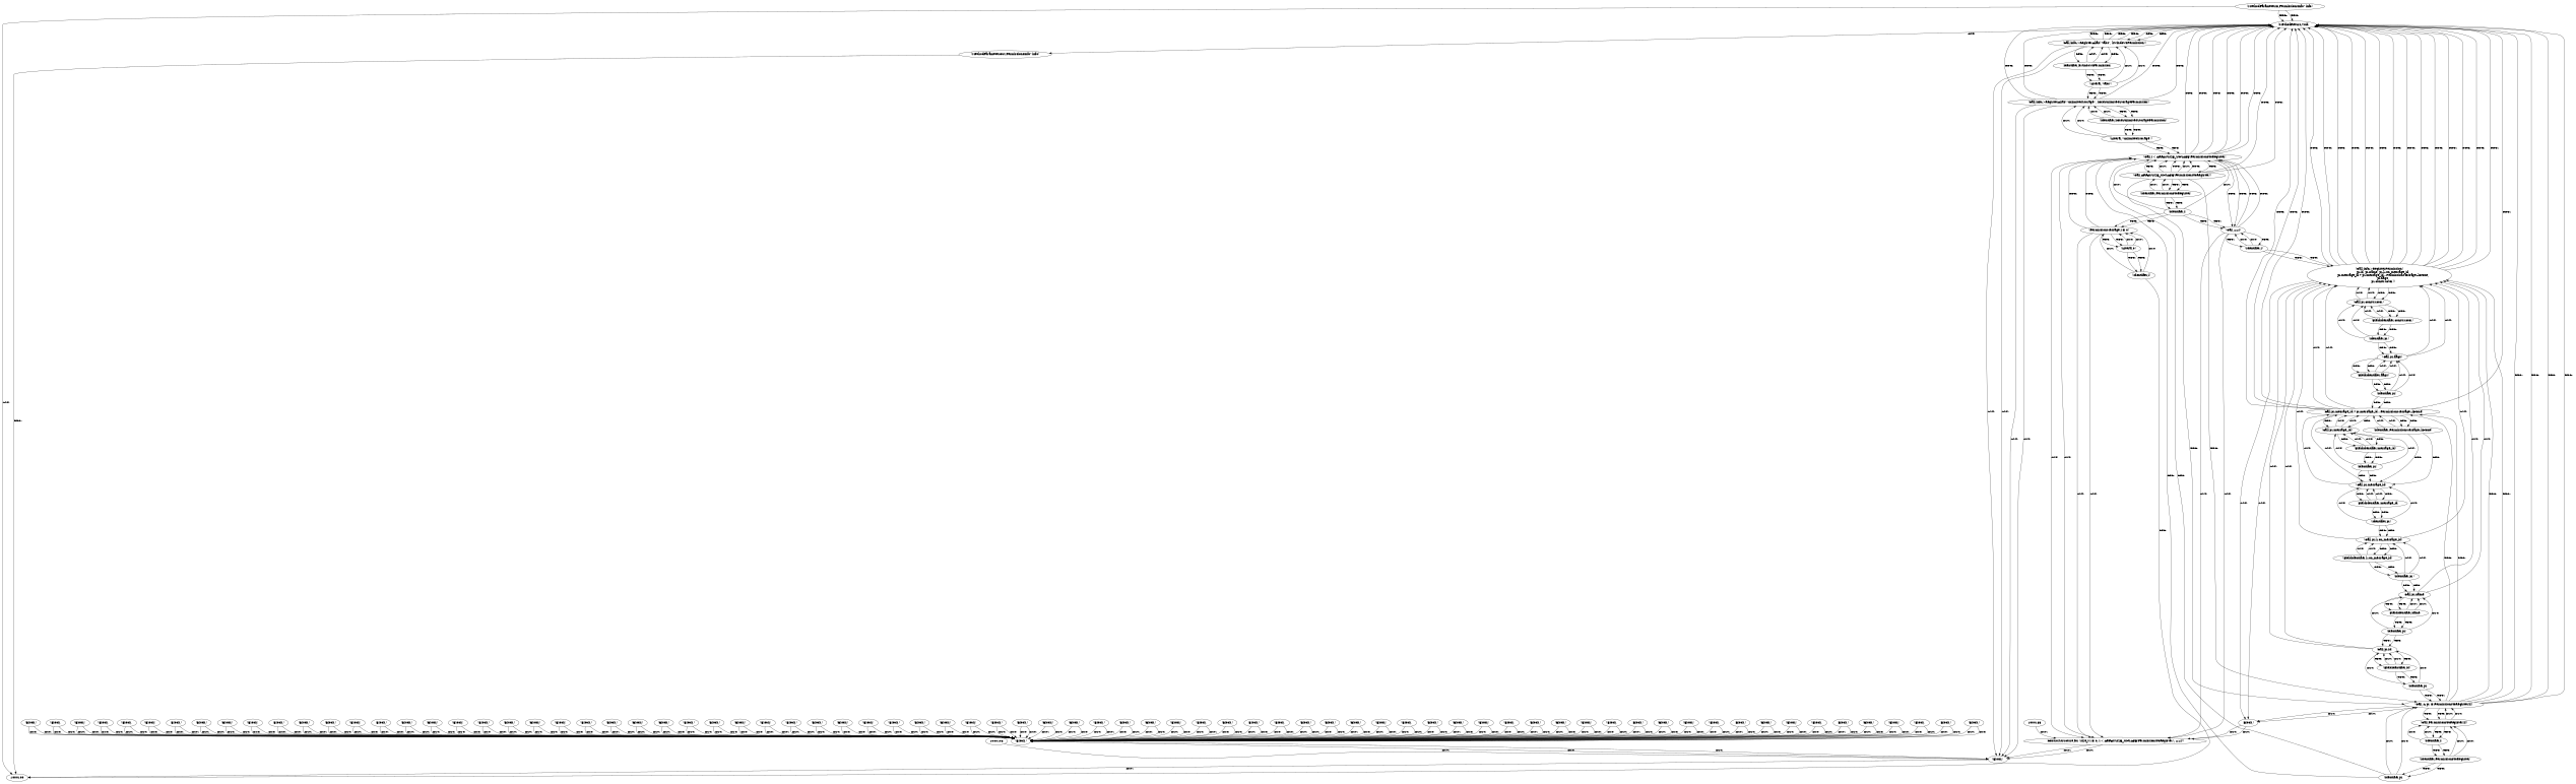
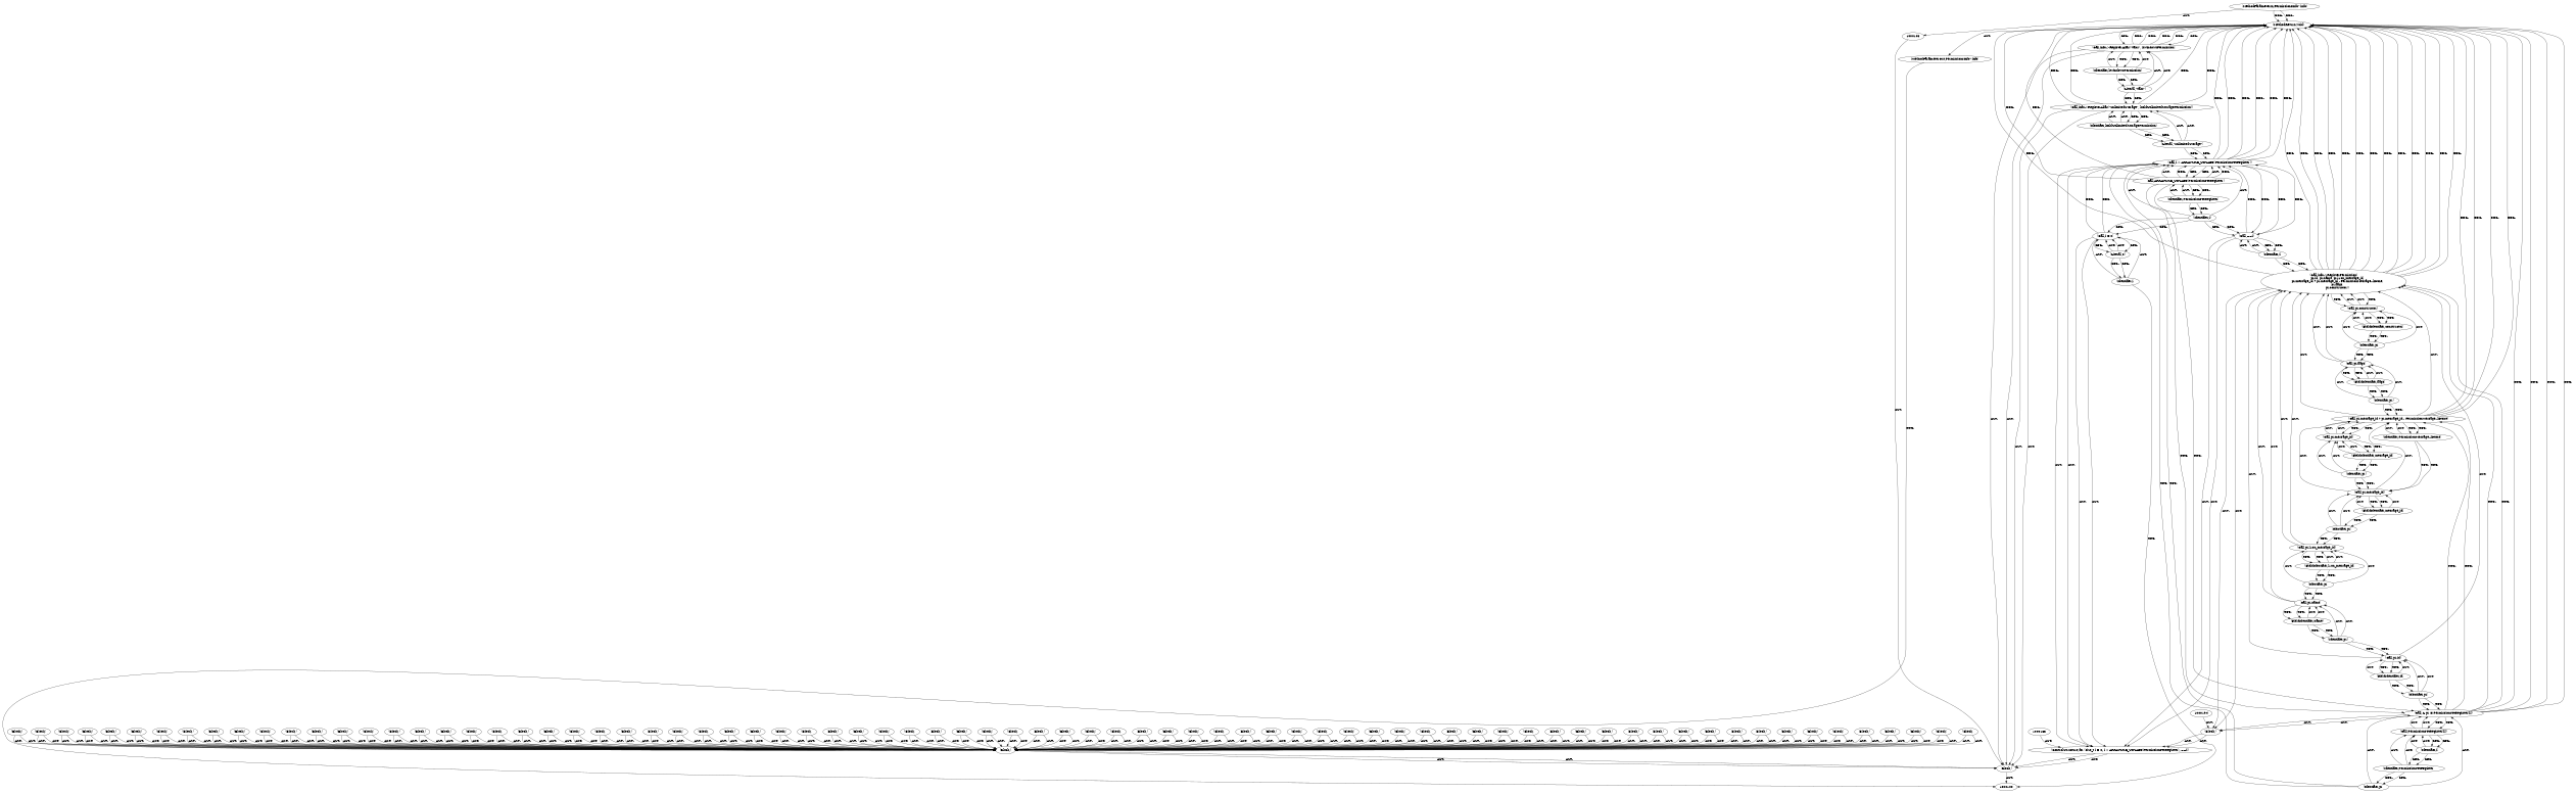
  digraph {
    n1 [label="(MethodReturn,void)"]
    n2 [label="(Call,info->RegisterAlias(\"tabs\", kWindowsPermission))"]
    n3 [label="(MethodParameterOut,PermissionsInfo* info)"]
    n4 [label="(Block,)"]
    n5 [label="(Identifier,kWindowsPermission)"]
    n6 [label="(Block,)"]
    n7 [label="(Block,)"]
    n8 [label="(Block,)"]
    n9 [label="(Block,)"]
    n10 [label="(Block,)"]
    n11 [label="(Block,)"]
    1000100
    n13 [label="(Block,)"]
    n14 [label="(Block,)"]
    n15 [label="(Block,)"]
    n16 [label="(Block,)"]
    n17 [label="(Block,)"]
    n18 [label="(Block,)"]
    n19 [label="(Block,)"]
    n20 [label="(Block,)"]
    n21 [label="(Block,)"]
    n22 [label="(Block,)"]
    n23 [label="(Block,)"]
    n24 [label="(Block,)"]
    n25 [label="(Block,)"]
    n26 [label="(Block,)"]
    n27 [label="(Block,)"]
    n28 [label="(Block,)"]
    n29 [label="(Block,)"]
    n30 [label="(Block,)"]
    n31 [label="(Block,)"]
    n32 [label="(Block,)"]
    n33 [label="(Block,)"]
    n34 [label="(Block,)"]
    n35 [label="(Block,)"]
    n36 [label="(Block,)"]
    n37 [label="(Block,)"]
    n38 [label="(Block,)"]
    n39 [label="(Block,)"]
-   n40 [label="(PermissionMessage,i = 0)"]
+   n40 [label="(Call,i = 0)"]
    n41 [label="(Literal,0)"]
    n42 [label="(ControlStructure,for (size_t i = 0; i < ARRAYSIZE_UNSAFE(PermissionsToRegister); ++i))"]
    n43 [label="(Call,i < ARRAYSIZE_UNSAFE(PermissionsToRegister))"]
    n44 [label="(Identifier,i)"]
    n45 [label="(Call,ARRAYSIZE_UNSAFE(PermissionsToRegister))"]
    n46 [label="(Call,++i)"]
    n47 [label="(Identifier,PermissionsToRegister)"]
    n48 [label="(Call,& pr = PermissionsToRegister[i])"]
    n49 [label="(Identifier,i)"]
    n50 [label="(Identifier,i)"]
    n51 [label="(Call,info->RegisterPermission(\n        pr.id, pr.name, pr.l10n_message_id,\n        pr.message_id ? pr.message_id : PermissionMessage::kNone,\n        pr.flags,\n        pr.constructor))"]
    n52 [label="(Call,PermissionsToRegister[i])"]
    n53 [label="(Block,)"]
    n54 [label="(Call,pr.message_id ? pr.message_id : PermissionMessage::kNone)"]
    n55 [label="(Call,pr.constructor)"]
    n56 [label="(Block,)"]
    n57 [label="(Identifier,i)"]
    n58 [label="(Call,pr.message_id)"]
    n59 [label="(Identifier,PermissionMessage::kNone)"]
    n60 [label="(Identifier,pr)"]
    n61 [label="(Identifier,PermissionsToRegister)"]
    n62 [label="(FieldIdentifier,constructor)"]
    n63 [label="(FieldIdentifier,id)"]
    n64 [label="(Call,pr.id)"]
    n65 [label="(Identifier,pr)"]
    n66 [label="(Call,pr.name)"]
    n67 [label="(FieldIdentifier,name)"]
    n68 [label="(Identifier,pr)"]
    n69 [label="(Call,pr.l10n_message_id)"]
    n70 [label="(FieldIdentifier,l10n_message_id)"]
    n71 [label="(Identifier,pr)"]
    n72 [label="(FieldIdentifier,message_id)"]
    n73 [label="(Call,pr.message_id)"]
    n74 [label="(Identifier,pr)"]
    n75 [label="(FieldIdentifier,message_id)"]
    n76 [label="(Identifier,pr)"]
    n77 [label="(FieldIdentifier,flags)"]
    n78 [label="(Call,pr.flags)"]
    n79 [label="(Identifier,pr)"]
    n80 [label="(Identifier,pr)"]
    n81 [label="(Call,info->RegisterAlias(\"unlimitedStorage\", kOldUnlimitedStoragePermission))"]
    n82 [label="(Identifier,kOldUnlimitedStoragePermission)"]
    n83 [label="(Literal,\"unlimitedStorage\")"]
    n84 [label="(Literal,\"tabs\")"]
    n85 [label="(Block,)"]
    n86 [label="(MethodParameterIn,PermissionsInfo* info)"]
    n87 [label="(Block,)"]
    n88 [label="(Block,)"]
    n89 [label="(Block,)"]
    n90 [label="(Block,)"]
    n91 [label="(Block,)"]
    n92 [label="(Block,)"]
    n93 [label="(Block,)"]
    n94 [label="(Block,)"]
    n95 [label="(Block,)"]
    n96 [label="(Block,)"]
    n97 [label="(Block,)"]
    n98 [label="(Block,)"]
    n99 [label="(Block,)"]
    n100 [label="(Block,)"]
    n101 [label="(Block,)"]
    n102 [label="(Block,)"]
    n103 [label="(Block,)"]
    n104 [label="(Block,)"]
    n105 [label="(Block,)"]
    n106 [label="(Block,)"]
    n107 [label="(Block,)"]
    n108 [label="(Block,)"]
    n109 [label="(Block,)"]
    n110 [label="(Block,)"]
    n111 [label="(Block,)"]
    n112 [label="(Block,)"]
    n113 [label="(Block,)"]
    n114 [label="(Block,)"]
    n115 [label="(Block,)"]
    n116 [label="(Block,)"]
    n117 [label="(Block,)"]
    n118 [label="(Block,)"]
    n119 [label="(Block,)"]
    n120 [label="(Block,)"]
    n121 [label="(Block,)"]
    n122 [label="(Block,)"]
    n123 [label="(Block,)"]
    n124 [label="(Block,)"]
    n125 [label="(Block,)"]
    n126 [label="(Block,)"]
    n127 [label="(Block,)"]
    n128 [label="(Block,)"]
    n129 [label="(Block,)"]
    1000183
+   1000194
    1000103
    n1 -> n2 [label="CFG: "]
    n1 -> n2 [label="CFG: "]
    n1 -> n3 [label="AST: "]
    n2 -> n1 [label="DDG: "]
    n2 -> n1 [label="DDG: "]
    n2 -> n1 [label="DDG: "]
    n2 -> n1 [label="DDG: "]
    n2 -> n4 [label="AST: "]
    n2 -> n4 [label="AST: "]
    n2 -> n5 [label="CFG: "]
    n2 -> n5 [label="CFG: "]
    n3 -> 1000100 [label="DDG: "]
    n4 -> 1000100 [label="AST: "]
    n5 -> n2 [label="AST: "]
    n5 -> n2 [label="AST: "]
    n5 -> n84 [label="CFG: "]
    n5 -> n84 [label="CFG: "]
    n6 -> n7 [label="AST: "]
    n6 -> n7 [label="AST: "]
    n7 -> n4 [label="AST: "]
    n7 -> n4 [label="AST: "]
    n8 -> n7 [label="AST: "]
    n8 -> n7 [label="AST: "]
    n9 -> n7 [label="AST: "]
    n9 -> n7 [label="AST: "]
    n10 -> n7 [label="AST: "]
    n10 -> n7 [label="AST: "]
    n11 -> n7 [label="AST: "]
    n11 -> n7 [label="AST: "]
    n13 -> n7 [label="AST: "]
    n13 -> n7 [label="AST: "]
    n14 -> n7 [label="AST: "]
    n14 -> n7 [label="AST: "]
    n15 -> n7 [label="AST: "]
    n15 -> n7 [label="AST: "]
    n16 -> n7 [label="AST: "]
    n16 -> n7 [label="AST: "]
    n17 -> n7 [label="AST: "]
    n17 -> n7 [label="AST: "]
    n18 -> n7 [label="AST: "]
    n18 -> n7 [label="AST: "]
    n19 -> n7 [label="AST: "]
    n19 -> n7 [label="AST: "]
    n20 -> n7 [label="AST: "]
    n20 -> n7 [label="AST: "]
    n21 -> n7 [label="AST: "]
    n21 -> n7 [label="AST: "]
    n22 -> n7 [label="AST: "]
    n22 -> n7 [label="AST: "]
    n23 -> n7 [label="AST: "]
    n23 -> n7 [label="AST: "]
    n24 -> n7 [label="AST: "]
    n24 -> n7 [label="AST: "]
    n25 -> n7 [label="AST: "]
    n25 -> n7 [label="AST: "]
    n26 -> n7 [label="AST: "]
    n26 -> n7 [label="AST: "]
    n27 -> n7 [label="AST: "]
    n27 -> n7 [label="AST: "]
    n28 -> n7 [label="AST: "]
    n28 -> n7 [label="AST: "]
    n29 -> n7 [label="AST: "]
    n29 -> n7 [label="AST: "]
    n30 -> n7 [label="AST: "]
    n30 -> n7 [label="AST: "]
    n31 -> n7 [label="AST: "]
    n31 -> n7 [label="AST: "]
    n32 -> n7 [label="AST: "]
    n32 -> n7 [label="AST: "]
    n33 -> n7 [label="AST: "]
    n33 -> n7 [label="AST: "]
    n34 -> n7 [label="AST: "]
    n34 -> n7 [label="AST: "]
    n35 -> n7 [label="AST: "]
    n35 -> n7 [label="AST: "]
    n36 -> n7 [label="AST: "]
    n36 -> n7 [label="AST: "]
    n37 -> n7 [label="AST: "]
    n37 -> n7 [label="AST: "]
    n38 -> n7 [label="AST: "]
    n38 -> n7 [label="AST: "]
    n39 -> n7 [label="AST: "]
    n39 -> n7 [label="AST: "]
    n40 -> n41 [label="CFG: "]
    n40 -> n41 [label="CFG: "]
    n40 -> n42 [label="AST: "]
    n40 -> n42 [label="AST: "]
    n40 -> n43 [label="DDG: "]
    n40 -> n43 [label="DDG: "]
    n41 -> n40 [label="AST: "]
    n41 -> n40 [label="AST: "]
    n41 -> n44 [label="CFG: "]
    n41 -> n44 [label="CFG: "]
    n42 -> n4 [label="AST: "]
    n42 -> n4 [label="AST: "]
    n43 -> n1 [label="DDG: "]
    n43 -> n1 [label="DDG: "]
    n43 -> n1 [label="DDG: "]
    n43 -> n1 [label="DDG: "]
    n43 -> n1 [label="DDG: "]
    n43 -> n1 [label="DDG: "]
    n43 -> n42 [label="AST: "]
    n43 -> n42 [label="AST: "]
    n43 -> n45 [label="CFG: "]
    n43 -> n45 [label="CFG: "]
    n43 -> n46 [label="DDG: "]
    n43 -> n46 [label="DDG: "]
    n44 -> 1000100 [label="CFG: "]
    n44 -> n40 [label="AST: "]
    n44 -> n40 [label="AST: "]
    n45 -> n1 [label="DDG: "]
    n45 -> n1 [label="DDG: "]
    n45 -> n43 [label="AST: "]
    n45 -> n43 [label="DDG: "]
    n45 -> n43 [label="AST: "]
    n45 -> n43 [label="DDG: "]
    n45 -> n47 [label="CFG: "]
    n45 -> n47 [label="CFG: "]
    n45 -> n48 [label="DDG: "]
    n45 -> n48 [label="DDG: "]
    n46 -> n42 [label="AST: "]
    n46 -> n42 [label="AST: "]
    n46 -> n43 [label="DDG: "]
    n46 -> n43 [label="DDG: "]
    n46 -> n49 [label="CFG: "]
    n46 -> n49 [label="CFG: "]
    n47 -> n45 [label="AST: "]
    n47 -> n45 [label="AST: "]
    n47 -> n50 [label="CFG: "]
    n47 -> n50 [label="CFG: "]
    n48 -> n1 [label="DDG: "]
    n48 -> n1 [label="DDG: "]
    n48 -> n1 [label="DDG: "]
    n48 -> n1 [label="DDG: "]
    n48 -> n51 [label="DDG: "]
    n48 -> n51 [label="DDG: "]
    n48 -> n52 [label="CFG: "]
    n48 -> n52 [label="CFG: "]
    n48 -> n53 [label="AST: "]
    n48 -> n53 [label="AST: "]
    n48 -> n54 [label="DDG: "]
    n48 -> n54 [label="DDG: "]
    n49 -> n46 [label="AST: "]
    n49 -> n46 [label="AST: "]
    n49 -> n51 [label="CFG: "]
    n49 -> n51 [label="CFG: "]
    n50 -> n40 [label="CFG: "]
    n50 -> n40 [label="CFG: "]
    n50 -> n43 [label="AST: "]
    n50 -> n43 [label="AST: "]
    n50 -> n46 [label="CFG: "]
    n50 -> n46 [label="CFG: "]
    n51 -> n1 [label="DDG: "]
    n51 -> n1 [label="DDG: "]
    n51 -> n1 [label="DDG: "]
    n51 -> n1 [label="DDG: "]
    n51 -> n1 [label="DDG: "]
    n51 -> n1 [label="DDG: "]
    n51 -> n1 [label="DDG: "]
    n51 -> n1 [label="DDG: "]
    n51 -> n1 [label="DDG: "]
    n51 -> n1 [label="DDG: "]
    n51 -> n1 [label="DDG: "]
    n51 -> n1 [label="DDG: "]
    n51 -> n1 [label="DDG: "]
    n51 -> n1 [label="DDG: "]
    n51 -> n53 [label="AST: "]
    n51 -> n53 [label="AST: "]
    n51 -> n55 [label="CFG: "]
    n51 -> n55 [label="CFG: "]
    n52 -> n48 [label="AST: "]
    n52 -> n48 [label="AST: "]
    n52 -> n57 [label="CFG: "]
    n52 -> n57 [label="CFG: "]
    n53 -> n42 [label="AST: "]
    n53 -> n42 [label="AST: "]
    n54 -> n1 [label="DDG: "]
    n54 -> n1 [label="DDG: "]
    n54 -> n1 [label="DDG: "]
    n54 -> n1 [label="DDG: "]
    n54 -> n51 [label="AST: "]
    n54 -> n51 [label="AST: "]
    n54 -> n58 [label="CFG: "]
    n54 -> n58 [label="CFG: "]
    n54 -> n59 [label="CFG: "]
    n54 -> n59 [label="CFG: "]
    n55 -> n51 [label="AST: "]
    n55 -> n51 [label="AST: "]
    n55 -> n62 [label="CFG: "]
    n55 -> n62 [label="CFG: "]
    n56 -> n7 [label="AST: "]
    n56 -> n7 [label="AST: "]
    n57 -> n52 [label="AST: "]
    n57 -> n52 [label="AST: "]
    n57 -> n61 [label="CFG: "]
    n57 -> n61 [label="CFG: "]
    n58 -> n54 [label="AST: "]
    n58 -> n54 [label="AST: "]
    n58 -> n75 [label="CFG: "]
    n58 -> n75 [label="CFG: "]
    n59 -> n54 [label="AST: "]
    n59 -> n54 [label="AST: "]
    n59 -> n73 [label="CFG: "]
    n59 -> n73 [label="CFG: "]
    n60 -> n43 [label="CFG: "]
    n60 -> n43 [label="CFG: "]
    n60 -> n48 [label="AST: "]
    n60 -> n48 [label="AST: "]
    n61 -> n52 [label="AST: "]
    n61 -> n52 [label="AST: "]
    n61 -> n60 [label="CFG: "]
    n61 -> n60 [label="CFG: "]
    n62 -> n55 [label="AST: "]
    n62 -> n55 [label="AST: "]
    n62 -> n80 [label="CFG: "]
    n62 -> n80 [label="CFG: "]
    n63 -> n64 [label="AST: "]
    n63 -> n64 [label="AST: "]
    n63 -> n65 [label="CFG: "]
    n63 -> n65 [label="CFG: "]
    n64 -> n51 [label="AST: "]
    n64 -> n51 [label="AST: "]
    n64 -> n63 [label="CFG: "]
    n64 -> n63 [label="CFG: "]
    n65 -> n48 [label="CFG: "]
    n65 -> n48 [label="CFG: "]
    n65 -> n64 [label="AST: "]
    n65 -> n64 [label="AST: "]
    n66 -> n51 [label="AST: "]
    n66 -> n51 [label="AST: "]
    n66 -> n67 [label="CFG: "]
    n66 -> n67 [label="CFG: "]
    n67 -> n66 [label="AST: "]
    n67 -> n66 [label="AST: "]
    n67 -> n68 [label="CFG: "]
    n67 -> n68 [label="CFG: "]
    n68 -> n64 [label="CFG: "]
    n68 -> n64 [label="CFG: "]
    n68 -> n66 [label="AST: "]
    n68 -> n66 [label="AST: "]
    n69 -> n51 [label="AST: "]
    n69 -> n51 [label="AST: "]
    n69 -> n70 [label="CFG: "]
    n69 -> n70 [label="CFG: "]
    n70 -> n69 [label="AST: "]
    n70 -> n69 [label="AST: "]
    n70 -> n71 [label="CFG: "]
    n70 -> n71 [label="CFG: "]
    n71 -> n66 [label="CFG: "]
    n71 -> n66 [label="CFG: "]
    n71 -> n69 [label="AST: "]
    n71 -> n69 [label="AST: "]
    n72 -> n73 [label="AST: "]
    n72 -> n73 [label="AST: "]
    n72 -> n74 [label="CFG: "]
    n72 -> n74 [label="CFG: "]
    n73 -> n54 [label="AST: "]
    n73 -> n54 [label="AST: "]
    n73 -> n72 [label="CFG: "]
    n73 -> n72 [label="CFG: "]
    n74 -> n69 [label="CFG: "]
    n74 -> n69 [label="CFG: "]
    n74 -> n73 [label="AST: "]
    n74 -> n73 [label="AST: "]
    n75 -> n58 [label="AST: "]
    n75 -> n58 [label="AST: "]
    n75 -> n76 [label="CFG: "]
    n75 -> n76 [label="CFG: "]
    n76 -> n58 [label="AST: "]
    n76 -> n58 [label="AST: "]
    n76 -> n73 [label="CFG: "]
    n76 -> n73 [label="CFG: "]
    n77 -> n78 [label="AST: "]
    n77 -> n78 [label="AST: "]
    n77 -> n79 [label="CFG: "]
    n77 -> n79 [label="CFG: "]
    n78 -> n51 [label="AST: "]
    n78 -> n51 [label="AST: "]
    n78 -> n77 [label="CFG: "]
    n78 -> n77 [label="CFG: "]
    n79 -> n54 [label="CFG: "]
    n79 -> n54 [label="CFG: "]
    n79 -> n78 [label="AST: "]
    n79 -> n78 [label="AST: "]
    n80 -> n55 [label="AST: "]
    n80 -> n55 [label="AST: "]
    n80 -> n78 [label="CFG: "]
    n80 -> n78 [label="CFG: "]
    n81 -> n1 [label="DDG: "]
    n81 -> n1 [label="DDG: "]
    n81 -> n1 [label="DDG: "]
    n81 -> n1 [label="DDG: "]
    n81 -> n4 [label="AST: "]
    n81 -> n4 [label="AST: "]
    n81 -> n82 [label="CFG: "]
    n81 -> n82 [label="CFG: "]
    n82 -> n81 [label="AST: "]
    n82 -> n81 [label="AST: "]
    n82 -> n83 [label="CFG: "]
    n82 -> n83 [label="CFG: "]
    n83 -> n43 [label="CFG: "]
    n83 -> n43 [label="CFG: "]
    n83 -> n81 [label="AST: "]
    n83 -> n81 [label="AST: "]
    n84 -> n2 [label="AST: "]
    n84 -> n2 [label="AST: "]
    n84 -> n81 [label="CFG: "]
    n84 -> n81 [label="CFG: "]
    n85 -> n7 [label="AST: "]
    n85 -> n7 [label="AST: "]
    n86 -> n1 [label="DDG: "]
    n86 -> n1 [label="DDG: "]
-   n86 -> 1000100 [label="AST: "]
+   n86 -> 1000103 [label="AST: "]
    n87 -> n7 [label="AST: "]
    n87 -> n7 [label="AST: "]
    n88 -> n7 [label="AST: "]
    n88 -> n7 [label="AST: "]
    n89 -> n7 [label="AST: "]
    n89 -> n7 [label="AST: "]
    n90 -> n7 [label="AST: "]
    n90 -> n7 [label="AST: "]
    n91 -> n7 [label="AST: "]
    n91 -> n7 [label="AST: "]
    n92 -> n7 [label="AST: "]
    n92 -> n7 [label="AST: "]
    n93 -> n7 [label="AST: "]
    n93 -> n7 [label="AST: "]
    n94 -> n7 [label="AST: "]
    n94 -> n7 [label="AST: "]
    n95 -> n7 [label="AST: "]
    n95 -> n7 [label="AST: "]
    n96 -> n7 [label="AST: "]
    n96 -> n7 [label="AST: "]
    n97 -> n7 [label="AST: "]
    n97 -> n7 [label="AST: "]
    n98 -> n7 [label="AST: "]
    n98 -> n7 [label="AST: "]
    n99 -> n7 [label="AST: "]
    n99 -> n7 [label="AST: "]
    n100 -> n7 [label="AST: "]
    n100 -> n7 [label="AST: "]
    n101 -> n7 [label="AST: "]
    n101 -> n7 [label="AST: "]
    n102 -> n7 [label="AST: "]
    n102 -> n7 [label="AST: "]
    n103 -> n7 [label="AST: "]
    n103 -> n7 [label="AST: "]
    n104 -> n7 [label="AST: "]
    n104 -> n7 [label="AST: "]
    n105 -> n7 [label="AST: "]
    n105 -> n7 [label="AST: "]
    n106 -> n7 [label="AST: "]
    n106 -> n7 [label="AST: "]
    n107 -> n7 [label="AST: "]
    n107 -> n7 [label="AST: "]
    n108 -> n7 [label="AST: "]
    n108 -> n7 [label="AST: "]
    n109 -> n7 [label="AST: "]
    n109 -> n7 [label="AST: "]
    n110 -> n7 [label="AST: "]
    n110 -> n7 [label="AST: "]
    n111 -> n7 [label="AST: "]
    n111 -> n7 [label="AST: "]
    n112 -> n7 [label="AST: "]
    n112 -> n7 [label="AST: "]
    n113 -> n7 [label="AST: "]
    n113 -> n7 [label="AST: "]
    n114 -> n7 [label="AST: "]
    n114 -> n7 [label="AST: "]
    n115 -> n7 [label="AST: "]
    n115 -> n7 [label="AST: "]
    n116 -> n7 [label="AST: "]
    n116 -> n7 [label="AST: "]
    n117 -> n7 [label="AST: "]
    n117 -> n7 [label="AST: "]
    n118 -> n7 [label="AST: "]
    n118 -> n7 [label="AST: "]
    n119 -> n7 [label="AST: "]
    n119 -> n7 [label="AST: "]
    n120 -> n7 [label="AST: "]
    n120 -> n7 [label="AST: "]
    n121 -> n7 [label="AST: "]
    n121 -> n7 [label="AST: "]
    n122 -> n7 [label="AST: "]
    n122 -> n7 [label="AST: "]
    n123 -> n7 [label="AST: "]
    n123 -> n7 [label="AST: "]
    n124 -> n7 [label="AST: "]
    n124 -> n7 [label="AST: "]
    n125 -> n7 [label="AST: "]
    n125 -> n7 [label="AST: "]
    n126 -> n7 [label="AST: "]
    n126 -> n7 [label="AST: "]
    n127 -> n7 [label="AST: "]
    n127 -> n7 [label="AST: "]
    n128 -> n7 [label="AST: "]
    n128 -> n7 [label="AST: "]
    n129 -> n7 [label="AST: "]
    n129 -> n7 [label="AST: "]
    1000183 -> n42 [label="AST: "]
+   1000194 -> n53 [label="AST: "]
    1000103 -> n4 [label="AST: "]
  }
